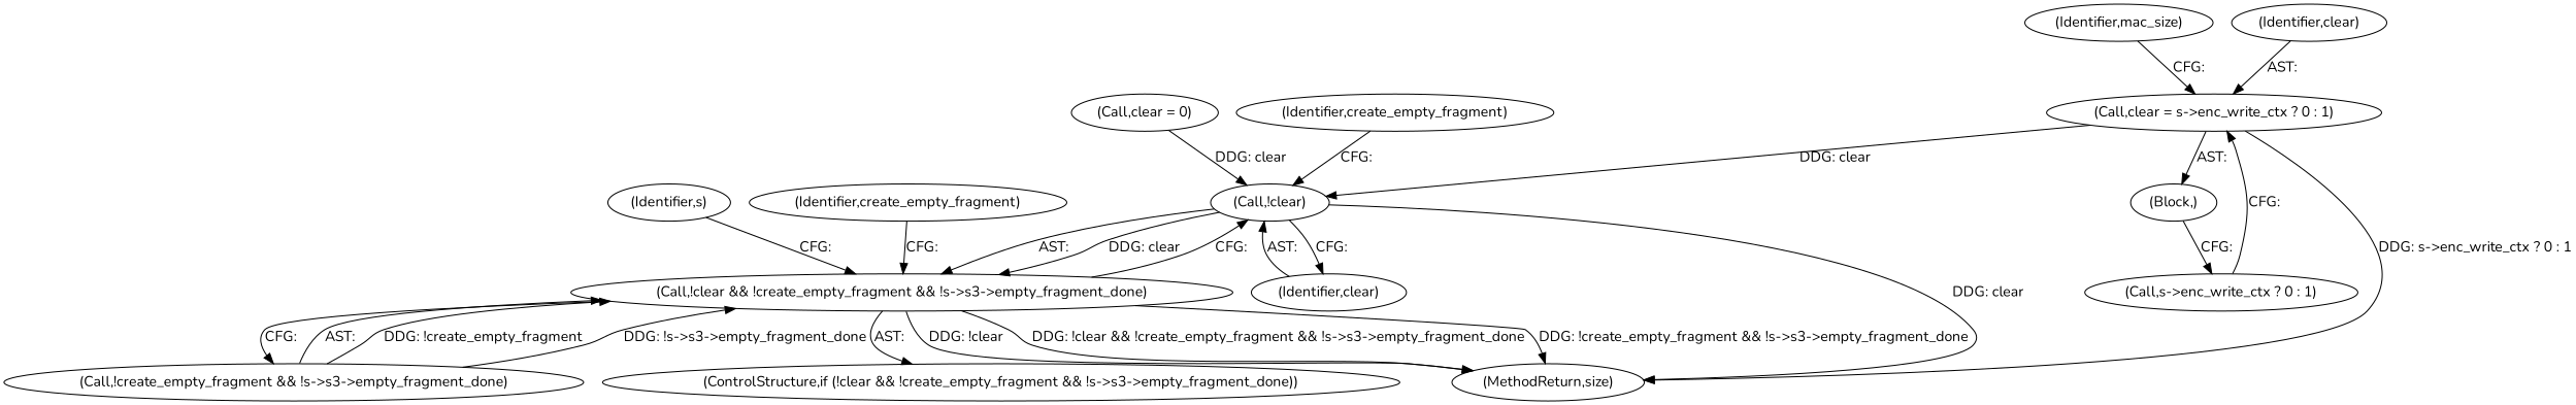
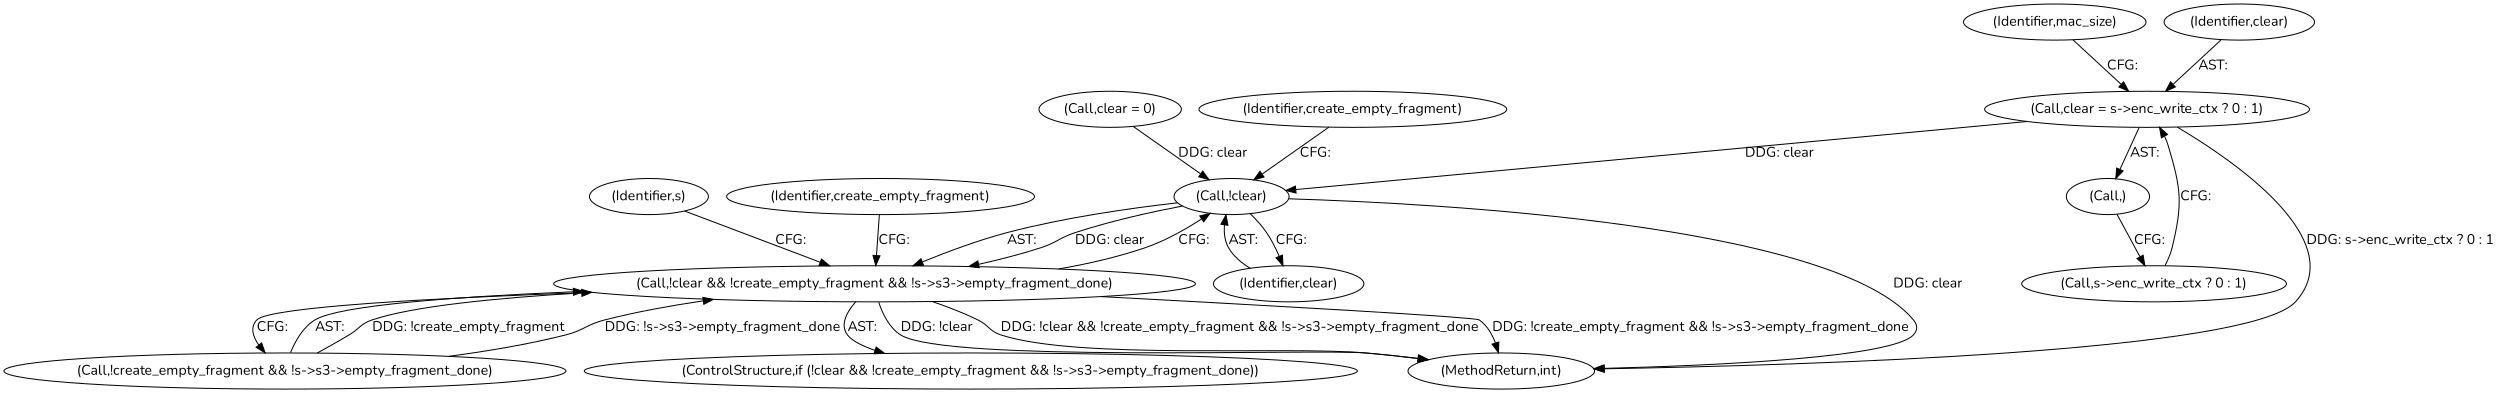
  digraph {
    fontname=Nunito
    node [fontname=Nunito]
    edge [fontname=Nunito]
    n1 [label="(Call,clear = s->enc_write_ctx ? 0 : 1)"]
    n2 [label="(Call,!clear)"]
-   n3 [label="(MethodReturn,size)"]
-   n4 [label="(Block,)"]
+   n3 [label="(MethodReturn,int)"]
+   n4 [label="(Call,)"]
    n5 [label="(Call,!clear && !create_empty_fragment && !s->s3->empty_fragment_done)"]
    n6 [label="(Identifier,clear)"]
    n7 [label="(Call,s->enc_write_ctx ? 0 : 1)"]
    n8 [label="(Call,!create_empty_fragment && !s->s3->empty_fragment_done)"]
    n9 [label="(ControlStructure,if (!clear && !create_empty_fragment && !s->s3->empty_fragment_done))"]
    n10 [label="(Identifier,mac_size)"]
    n11 [label="(Call,clear = 0)"]
    n12 [label="(Identifier,clear)"]
    n13 [label="(Identifier,create_empty_fragment)"]
    n14 [label="(Identifier,s)"]
    n15 [label="(Identifier,create_empty_fragment)"]
    n1 -> n2 [label="DDG: clear"]
    n1 -> n3 [label="DDG: s->enc_write_ctx ? 0 : 1"]
    n1 -> n4 [label="AST: "]
    n2 -> n3 [label="DDG: clear"]
    n2 -> n5 [label="AST: "]
    n2 -> n5 [label="DDG: clear"]
    n2 -> n6 [label="CFG: "]
    n4 -> n7 [label="CFG: "]
    n5 -> n2 [label="CFG: "]
    n5 -> n3 [label="DDG: !clear && !create_empty_fragment && !s->s3->empty_fragment_done"]
    n5 -> n3 [label="DDG: !create_empty_fragment && !s->s3->empty_fragment_done"]
    n5 -> n3 [label="DDG: !clear"]
    n5 -> n8 [label="CFG: "]
    n5 -> n9 [label="AST: "]
    n6 -> n2 [label="AST: "]
    n7 -> n1 [label="CFG: "]
    n8 -> n5 [label="AST: "]
    n8 -> n5 [label="DDG: !create_empty_fragment"]
    n8 -> n5 [label="DDG: !s->s3->empty_fragment_done"]
    n10 -> n1 [label="CFG: "]
    n11 -> n2 [label="DDG: clear"]
    n12 -> n1 [label="AST: "]
    n13 -> n2 [label="CFG: "]
    n14 -> n5 [label="CFG: "]
    n15 -> n5 [label="CFG: "]
  }
